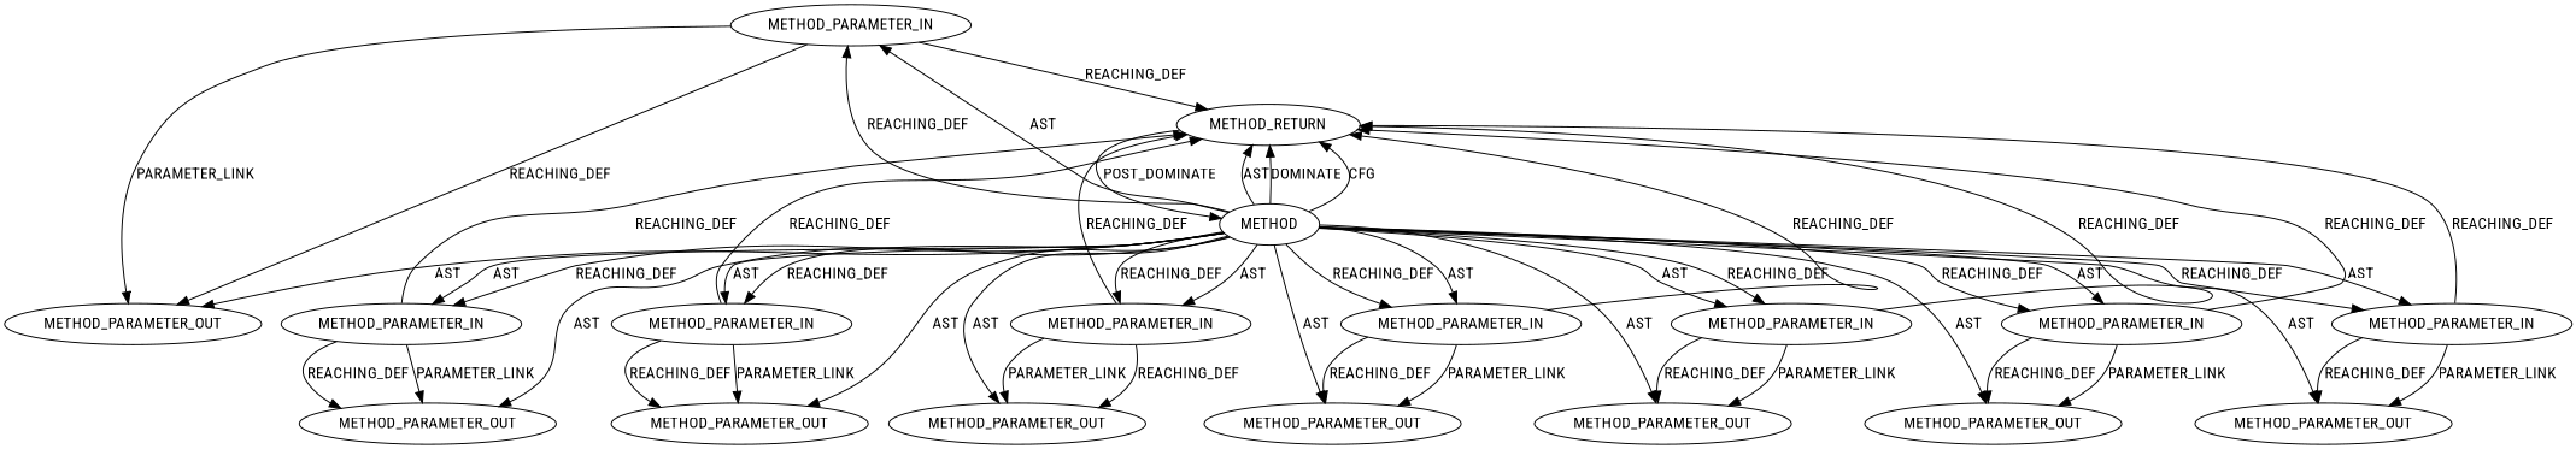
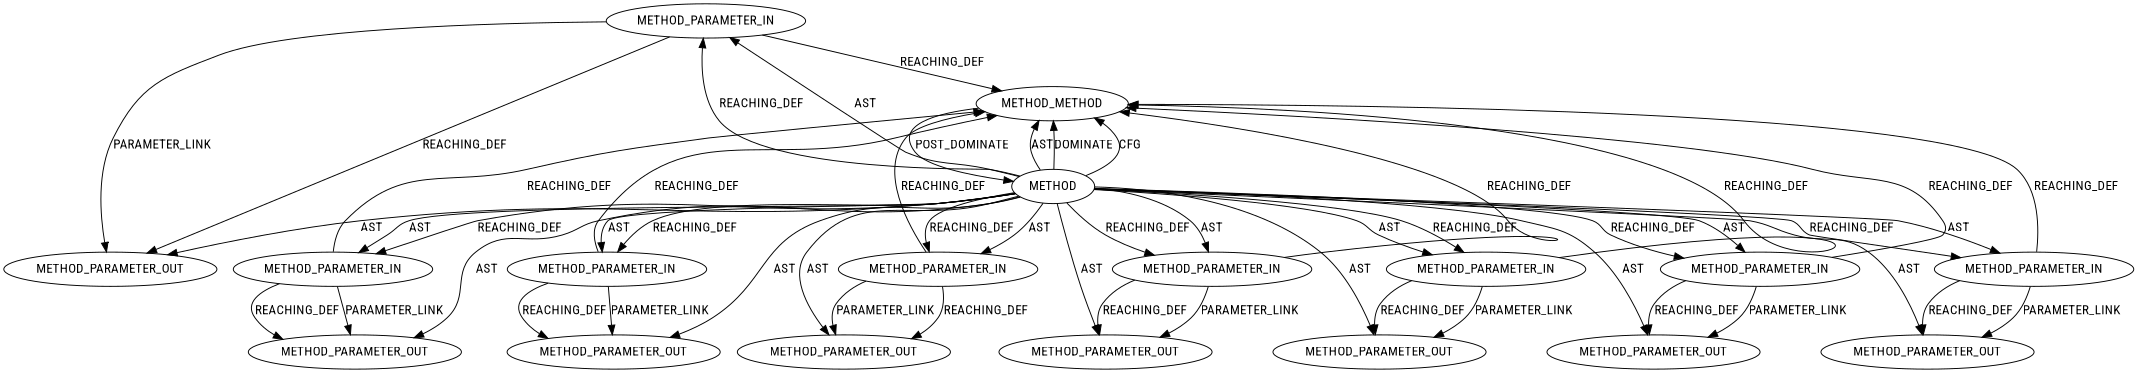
  digraph {
    fontname="Roboto Condensed"
    node [CODE=p8 EVALUATION_STRATEGY=BY_VALUE IS_VARIADIC=false NAME=p8 ORDER=2 TYPE_FULL_NAME=ANY fontname="Roboto Condensed"]
    edge [fontname="Roboto Condensed"]
    n1 [INDEX=8 ORDER=8 label=METHOD_PARAMETER_IN]
    n2 [INDEX=8 ORDER=8 label=METHOD_PARAMETER_OUT]
-   n3 [CODE=RET label=METHOD_RETURN IS_VARIADIC="" NAME=""]
+   n3 [CODE=RET label=METHOD_METHOD IS_VARIADIC="" NAME=""]
    n4 [AST_PARENT_FULL_NAME="<global>" AST_PARENT_TYPE=NAMESPACE_BLOCK CODE="<empty>" FILENAME="<empty>" FULL_NAME=pkcs12_gen_gost_mac_key IS_EXTERNAL=true NAME=pkcs12_gen_gost_mac_key ORDER=0 label=METHOD EVALUATION_STRATEGY="" IS_VARIADIC="" TYPE_FULL_NAME=""]
    n5 [CODE=p2 INDEX=2 NAME=p2 label=METHOD_PARAMETER_IN]
    n6 [CODE=p2 INDEX=2 NAME=p2 label=METHOD_PARAMETER_OUT]
    n7 [CODE=p5 INDEX=5 NAME=p5 ORDER=5 label=METHOD_PARAMETER_OUT]
    n8 [CODE=p1 INDEX=1 NAME=p1 ORDER=1 label=METHOD_PARAMETER_OUT]
    n9 [CODE=p5 INDEX=5 NAME=p5 ORDER=5 label=METHOD_PARAMETER_IN]
    n10 [CODE=p3 INDEX=3 NAME=p3 ORDER=3 label=METHOD_PARAMETER_IN]
    n11 [CODE=p4 INDEX=4 NAME=p4 ORDER=4 label=METHOD_PARAMETER_OUT]
    n12 [CODE=p6 INDEX=6 NAME=p6 ORDER=6 label=METHOD_PARAMETER_OUT]
    n13 [CODE=p7 INDEX=7 NAME=p7 ORDER=7 label=METHOD_PARAMETER_IN]
    n14 [CODE=p4 INDEX=4 NAME=p4 ORDER=4 label=METHOD_PARAMETER_IN]
    n15 [CODE=p6 INDEX=6 NAME=p6 ORDER=6 label=METHOD_PARAMETER_IN]
    n16 [CODE=p3 INDEX=3 NAME=p3 ORDER=3 label=METHOD_PARAMETER_OUT]
    n17 [CODE=p7 INDEX=7 NAME=p7 ORDER=7 label=METHOD_PARAMETER_OUT]
    n18 [CODE=p1 INDEX=1 NAME=p1 ORDER=1 label=METHOD_PARAMETER_IN]
    n1 -> n2 [label=PARAMETER_LINK]
    n1 -> n2 [VARIABLE=p8 label=REACHING_DEF]
    n1 -> n3 [VARIABLE=p8 label=REACHING_DEF]
    n3 -> n4 [label=POST_DOMINATE]
    n4 -> n1 [label=REACHING_DEF]
    n4 -> n1 [label=AST]
    n4 -> n2 [label=AST]
    n4 -> n3 [label=AST]
    n4 -> n3 [label=DOMINATE]
    n4 -> n3 [label=CFG]
    n4 -> n5 [label=REACHING_DEF]
    n4 -> n5 [label=AST]
    n4 -> n6 [label=AST]
    n4 -> n7 [label=AST]
    n4 -> n8 [label=AST]
    n4 -> n9 [label=AST]
    n4 -> n9 [label=REACHING_DEF]
    n4 -> n10 [label=AST]
    n4 -> n10 [label=REACHING_DEF]
    n4 -> n11 [label=AST]
    n4 -> n12 [label=AST]
    n4 -> n13 [label=AST]
    n4 -> n13 [label=REACHING_DEF]
    n4 -> n14 [label=AST]
    n4 -> n14 [label=REACHING_DEF]
    n4 -> n15 [label=REACHING_DEF]
    n4 -> n15 [label=AST]
    n4 -> n16 [label=AST]
    n4 -> n17 [label=AST]
    n4 -> n18 [label=REACHING_DEF]
    n4 -> n18 [label=AST]
    n5 -> n3 [VARIABLE=p2 label=REACHING_DEF]
    n5 -> n6 [label=PARAMETER_LINK]
    n5 -> n6 [VARIABLE=p2 label=REACHING_DEF]
    n9 -> n3 [VARIABLE=p5 label=REACHING_DEF]
    n9 -> n7 [VARIABLE=p5 label=REACHING_DEF]
    n9 -> n7 [label=PARAMETER_LINK]
    n10 -> n3 [VARIABLE=p3 label=REACHING_DEF]
    n10 -> n16 [VARIABLE=p3 label=REACHING_DEF]
    n10 -> n16 [label=PARAMETER_LINK]
    n13 -> n3 [VARIABLE=p7 label=REACHING_DEF]
    n13 -> n17 [label=PARAMETER_LINK]
    n13 -> n17 [VARIABLE=p7 label=REACHING_DEF]
    n14 -> n3 [VARIABLE=p4 label=REACHING_DEF]
    n14 -> n11 [VARIABLE=p4 label=REACHING_DEF]
    n14 -> n11 [label=PARAMETER_LINK]
    n15 -> n3 [VARIABLE=p6 label=REACHING_DEF]
    n15 -> n12 [label=PARAMETER_LINK]
    n15 -> n12 [VARIABLE=p6 label=REACHING_DEF]
    n18 -> n3 [VARIABLE=p1 label=REACHING_DEF]
    n18 -> n8 [VARIABLE=p1 label=REACHING_DEF]
    n18 -> n8 [label=PARAMETER_LINK]
  }
